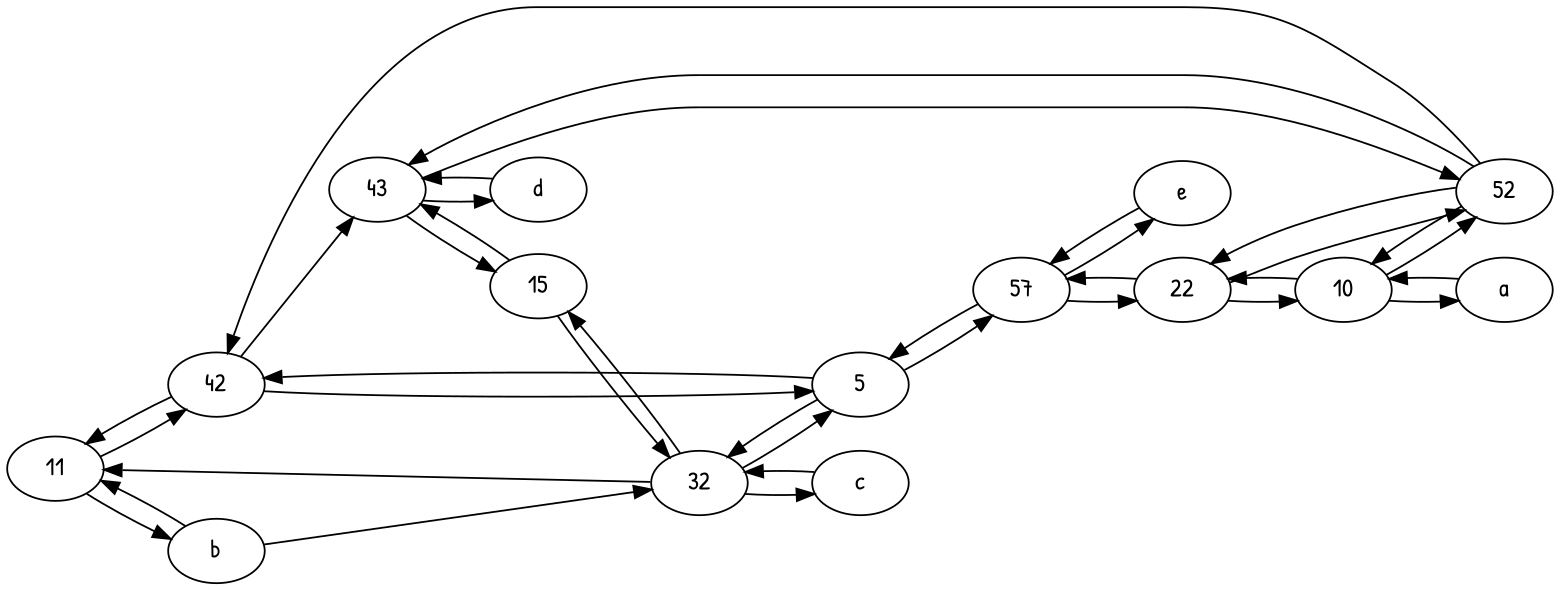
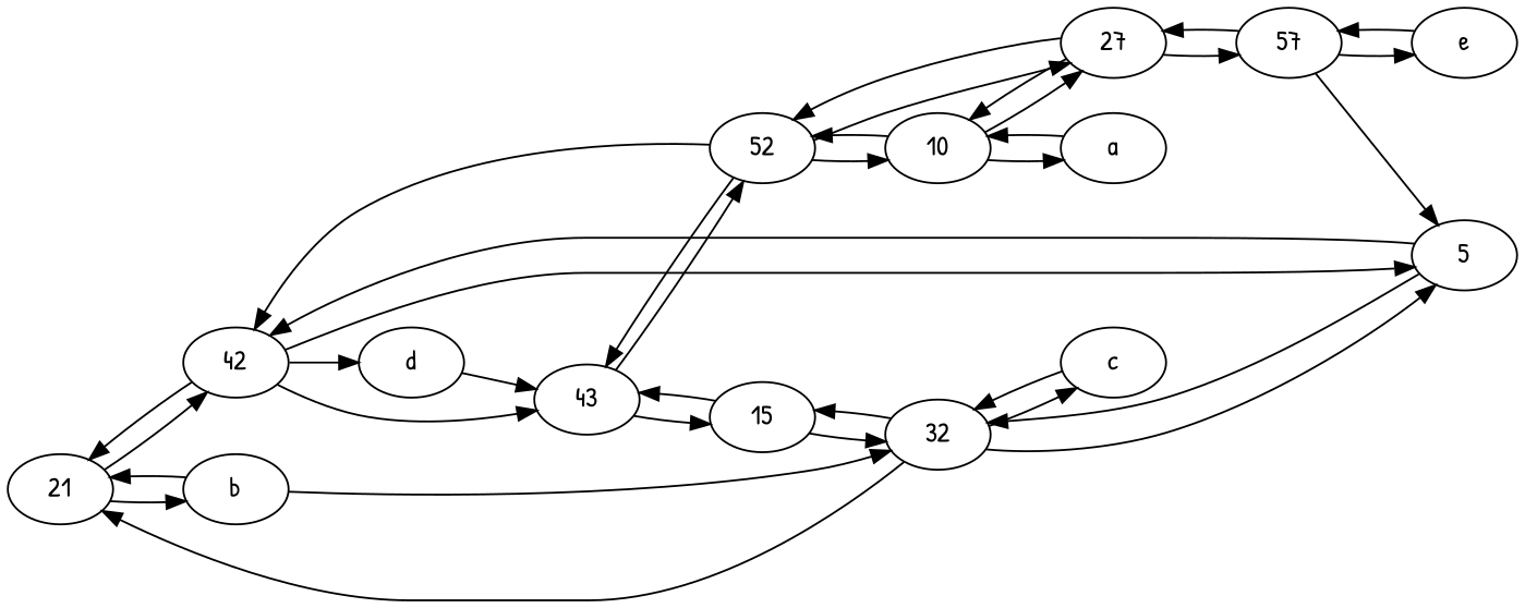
  digraph {
    fontname="Patrick Hand"
    rankdir=LR
    node [fontname="Patrick Hand"]
    edge [fontname="Patrick Hand"]
-   21 [label=11]
+   21
    42
    b
    5
    43
    32
    c
    n8 [label=15]
    57
    52
-   27 [label=22]
+   27
    10
    e
    a
    d
    21 -> 42
    21 -> b
    42 -> 21
    42 -> 5
    42 -> 43
    b -> 21
    b -> 32
    5 -> 42
    5 -> 32
-   5 -> 57
    43 -> n8
    43 -> 52
-   43 -> d
+   42 -> d
    32 -> 21
    32 -> 5
    32 -> c
    32 -> n8
    c -> 32
    n8 -> 43
    n8 -> 32
    57 -> 5
    57 -> 27
    57 -> e
    52 -> 42
    52 -> 43
    52 -> 27
    52 -> 10
    27 -> 57
    27 -> 52
    27 -> 10
    10 -> 52
    10 -> 27
    10 -> a
    e -> 57
    a -> 10
    d -> 43
  }
